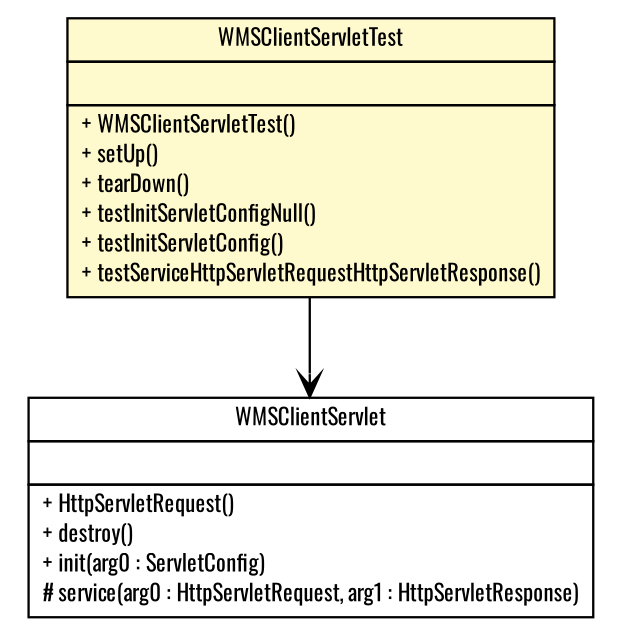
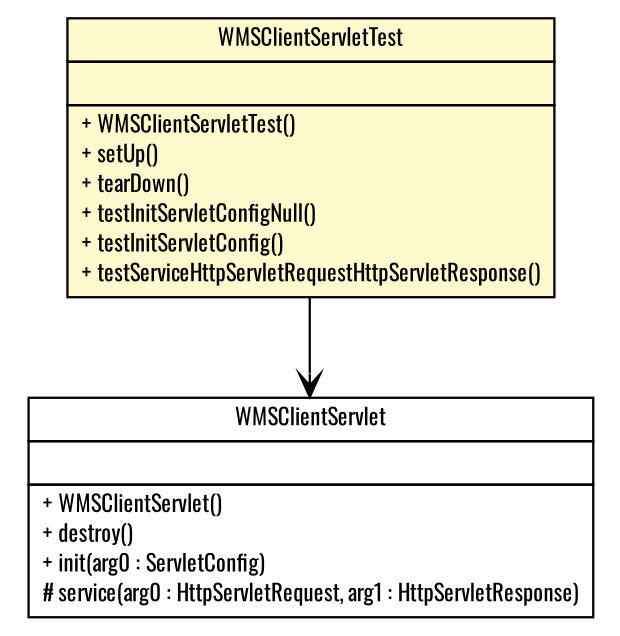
  digraph {
    nodesep=0.25
    ranksep=0.5
    fontname=Oswald
    node [fontcolor=black fontname=Oswald fontsize=10.0 shape=plaintext]
    n1 [label=<<table title="nl.mineleni.cbsviewer.servlet.wms.WMSClientServletTest" border="0" cellborder="1" cellspacing="0" cellpadding="2" port="p" bgcolor="lemonChiffon" href="./WMSClientServletTest.html"> 		<tr><td><table border="0" cellspacing="0" cellpadding="1"> <tr><td align="center" balign="center"> WMSClientServletTest </td></tr> 		</table></td></tr> 		<tr><td><table border="0" cellspacing="0" cellpadding="1"> <tr><td align="left" balign="left">  </td></tr> 		</table></td></tr> 		<tr><td><table border="0" cellspacing="0" cellpadding="1"> <tr><td align="left" balign="left"> + WMSClientServletTest() </td></tr> <tr><td align="left" balign="left"> + setUp() </td></tr> <tr><td align="left" balign="left"> + tearDown() </td></tr> <tr><td align="left" balign="left"> + testInitServletConfigNull() </td></tr> <tr><td align="left" balign="left"> + testInitServletConfig() </td></tr> <tr><td align="left" balign="left"> + testServiceHttpServletRequestHttpServletResponse() </td></tr> 		</table></td></tr> 		</table>>]
-   n2 [label=<<table title="nl.mineleni.cbsviewer.servlet.wms.WMSClientServlet" border="0" cellborder="1" cellspacing="0" cellpadding="2" port="p"> 		<tr><td><table border="0" cellspacing="0" cellpadding="1"> <tr><td align="center" balign="center"> WMSClientServlet </td></tr> 		</table></td></tr> 		<tr><td><table border="0" cellspacing="0" cellpadding="1"> <tr><td align="left" balign="left">  </td></tr> 		</table></td></tr> 		<tr><td><table border="0" cellspacing="0" cellpadding="1"> <tr><td align="left" balign="left"> + HttpServletRequest() </td></tr> <tr><td align="left" balign="left"> + destroy() </td></tr> <tr><td align="left" balign="left"> + init(arg0 : ServletConfig) </td></tr> <tr><td align="left" balign="left"> # service(arg0 : HttpServletRequest, arg1 : HttpServletResponse) </td></tr> 		</table></td></tr> 		</table>>]
+   n2 [label=<<table title="nl.mineleni.cbsviewer.servlet.wms.WMSClientServlet" border="0" cellborder="1" cellspacing="0" cellpadding="2" port="p"> 		<tr><td><table border="0" cellspacing="0" cellpadding="1"> <tr><td align="center" balign="center"> WMSClientServlet </td></tr> 		</table></td></tr> 		<tr><td><table border="0" cellspacing="0" cellpadding="1"> <tr><td align="left" balign="left">  </td></tr> 		</table></td></tr> 		<tr><td><table border="0" cellspacing="0" cellpadding="1"> <tr><td align="left" balign="left"> + WMSClientServlet() </td></tr> <tr><td align="left" balign="left"> + destroy() </td></tr> <tr><td align="left" balign="left"> + init(arg0 : ServletConfig) </td></tr> <tr><td align="left" balign="left"> # service(arg0 : HttpServletRequest, arg1 : HttpServletResponse) </td></tr> 		</table></td></tr> 		</table>>]
    n1 -> n2 [arrowhead=open color=black fontcolor=black fontname=Oswald fontsize=10.0 headport=p labelfontname=arial labelfontsize=10 tailport=p]
  }
